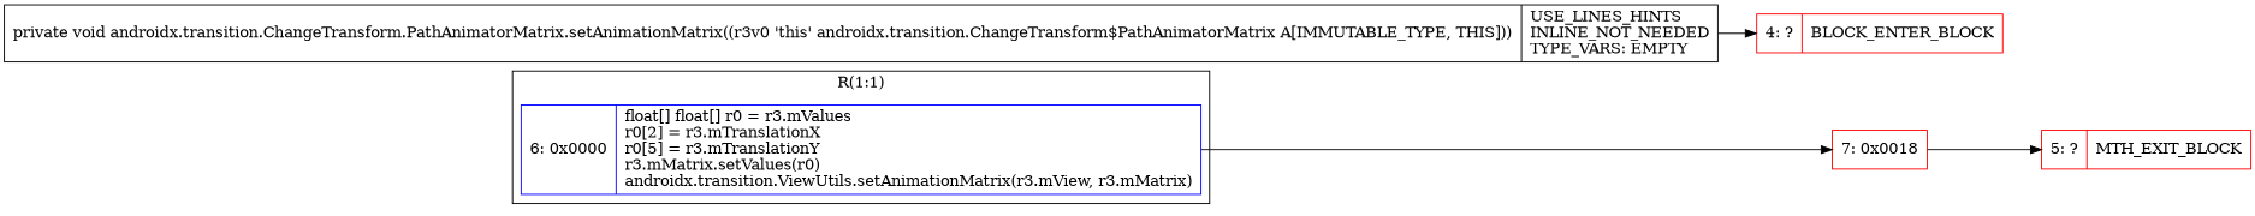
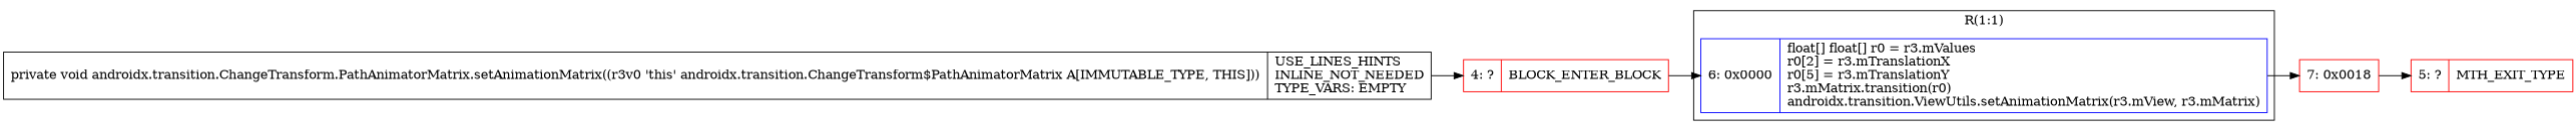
  digraph {
    rankdir=LR
    node [color=red shape=record]
-   n1 [color=blue label="{6\:\ 0x0000|float[] float[] r0 = r3.mValues\lr0[2] = r3.mTranslationX\lr0[5] = r3.mTranslationY\lr3.mMatrix.setValues(r0)\landroidx.transition.ViewUtils.setAnimationMatrix(r3.mView, r3.mMatrix)\l}"]
+   n1 [color=blue label="{6\:\ 0x0000|float[] float[] r0 = r3.mValues\lr0[2] = r3.mTranslationX\lr0[5] = r3.mTranslationY\lr3.mMatrix.transition(r0)\landroidx.transition.ViewUtils.setAnimationMatrix(r3.mView, r3.mMatrix)\l}"]
    n2 [label="{7\:\ 0x0018}"]
-   n3 [label="{5\:\ ?|MTH_EXIT_BLOCK\l}"]
+   n3 [label="{5\:\ ?|MTH_EXIT_TYPE\l}"]
    n4 [label="{4\:\ ?|BLOCK_ENTER_BLOCK\l}"]
    n5 [label="{private void androidx.transition.ChangeTransform.PathAnimatorMatrix.setAnimationMatrix((r3v0 'this' androidx.transition.ChangeTransform$PathAnimatorMatrix A[IMMUTABLE_TYPE, THIS]))  | USE_LINES_HINTS\lINLINE_NOT_NEEDED\lTYPE_VARS: EMPTY\l}" color=""]
    subgraph cluster_1 {
      label="R(1:1)"
      n1
    }
    n1 -> n2
    n2 -> n3
+   n4 -> n1
    n5 -> n4
  }
